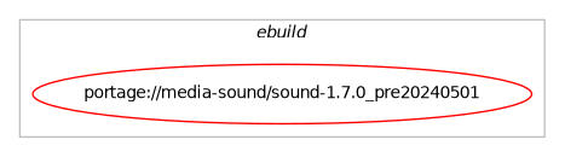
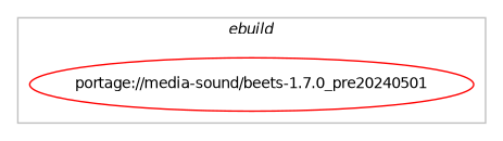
  digraph {
    compound=true
    concentrate=true
    fontname=Helvetica
    fontsize=10
    newrank=true
    rankdir=LR
    ranksep=1.5
-   n1 [color=red fontname=Helvetica fontsize=10 label="portage://media-sound/sound-1.7.0_pre20240501" width=4]
+   n1 [color=red fontname=Helvetica fontsize=10 label="portage://media-sound/beets-1.7.0_pre20240501" width=4]
    subgraph cluster_1 {
      color=gray
      label=<<i>ebuild</i>>
      n1
    }
    subgraph cluster_2 {
      color=gray
      label=<<i>dependencies</i>>
      subgraph cluster_3 {
        color=gray
        fillcolor="#eeeeee"
        label=<<i>compile</i>>
        style=filled
      }
      subgraph cluster_4 {
        color=gray
        fillcolor="#eeeeee"
        label=<<i>compile and run</i>>
        style=filled
      }
      subgraph cluster_5 {
        color=gray
        fillcolor="#eeeeee"
        label=<<i>run</i>>
        style=filled
      }
    }
    subgraph cluster_6 {
      color=gray
      label=<<i>candidates</i>>
      rank=same
    }
  }
